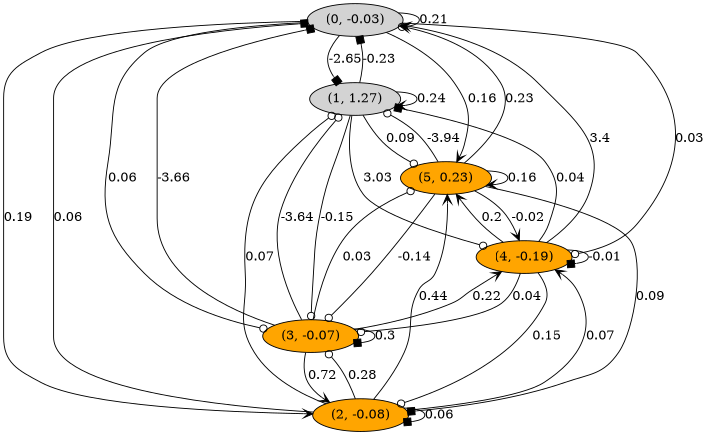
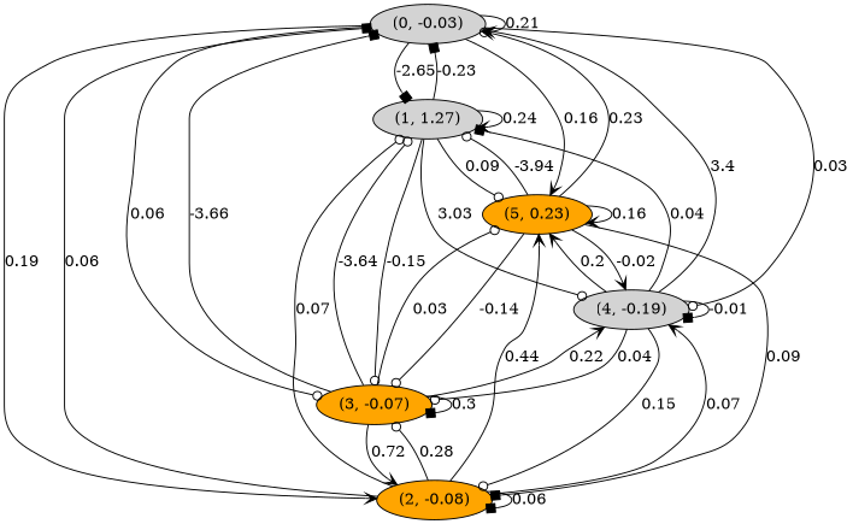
  digraph {
    node [fillcolor=lightgrey style=filled]
    edge [arrowhead=odot]
    n1 [label="(0, -0.03)"]
    n2 [label="(1, 1.27)"]
    n3 [fillcolor=orange label="(2, -0.08)"]
    n4 [fillcolor=orange label="(3, -0.07)"]
-   n5 [fillcolor=orange label="(4, -0.19)"]
+   n5 [label="(4, -0.19)"]
    n6 [fillcolor=orange label="(5, 0.23)"]
    n1 -> n1 [label=0.21]
    n1 -> n2 [arrowhead=box label=-2.65]
    n1 -> n3 [arrowhead=vee label=0.19]
    n1 -> n4 [label=0.06]
    n1 -> n5 [label=0.03]
    n1 -> n6 [arrowhead=vee label=0.16]
    n2 -> n1 [arrowhead=box label=-0.23]
    n2 -> n2 [arrowhead=vee label=0.24]
    n2 -> n4 [label=-0.15]
    n2 -> n5 [label=3.03]
    n2 -> n6 [label=0.09]
    n3 -> n1 [arrowhead=box label=0.06]
    n3 -> n2 [label=0.07]
    n3 -> n3 [arrowhead=box label=0.06]
    n3 -> n4 [label=0.28]
    n3 -> n5 [arrowhead=vee label=0.07]
    n3 -> n6 [arrowhead=vee label=0.44]
    n4 -> n1 [arrowhead=box label=-3.66]
    n4 -> n2 [label=-3.64]
    n4 -> n3 [arrowhead=vee label=0.72]
    n4 -> n4 [arrowhead=box label=0.3]
    n4 -> n5 [arrowhead=vee label=0.22]
    n4 -> n6 [label=0.03]
    n5 -> n1 [arrowhead=vee label=3.4]
    n5 -> n2 [arrowhead=box label=0.04]
    n5 -> n3 [label=0.15]
    n5 -> n4 [label=0.04]
    n5 -> n5 [arrowhead=box label=-0.01]
    n5 -> n6 [arrowhead=vee label=0.2]
    n6 -> n1 [arrowhead=vee label=0.23]
    n6 -> n2 [label=-3.94]
    n6 -> n3 [arrowhead=box label=0.09]
    n6 -> n4 [label=-0.14]
    n6 -> n5 [arrowhead=vee label=-0.02]
    n6 -> n6 [arrowhead=vee label=0.16]
  }
